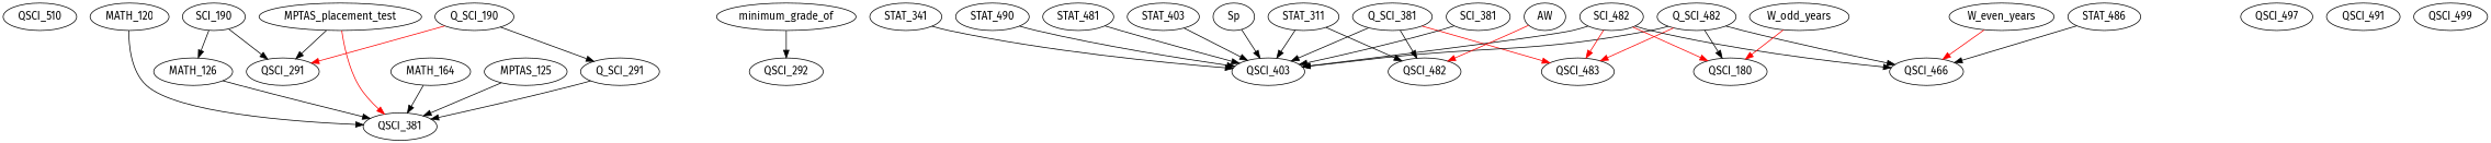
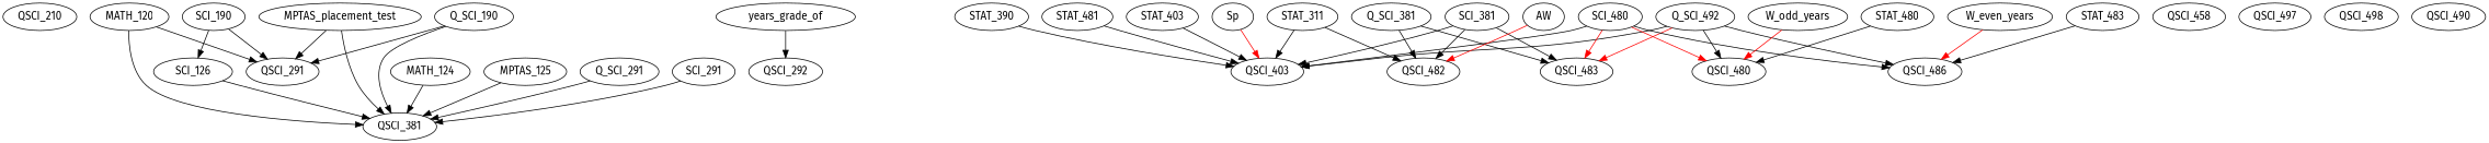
  digraph {
    fontname="Fira Sans"
    node [fontname="Fira Sans"]
    edge [color=black fontname="Fira Sans"]
-   QSCI_210 [label=QSCI_510]
+   QSCI_210
    MATH_120
    QSCI_291
    QSCI_381
    Q_SCI_190
    SCI_190
-   MATH_126
+   MATH_126 [label=SCI_126]
    MPTAS_placement_test
-   minimum_grade_of
+   minimum_grade_of [label=years_grade_of]
    QSCI_292
-   MATH_124 [label=MATH_164]
+   MATH_124
    n12 [label=MPTAS_125]
    Q_SCI_291
+   SCI_291
    STAT_311
    QSCI_403
    QSCI_482
-   STAT_341
-   STAT_390 [label=STAT_490]
+   STAT_390
    STAT_481
    Q_SCI_381
    QSCI_483
    SCI_381
-   Q_SCI_482
-   QSCI_480 [label=QSCI_180]
-   QSCI_486 [label=QSCI_466]
-   SCI_482
+   Q_SCI_482 [label=Q_SCI_492]
+   QSCI_480
+   QSCI_486
+   SCI_482 [label=SCI_480]
    STAT_403
    Sp
+   QSCI_458
+   STAT_480
    W_odd_years
    AW
-   STAT_486
+   STAT_486 [label=STAT_483]
    W_even_years
    QSCI_497
-   QSCI_498 [label=QSCI_491]
-   QSCI_499
+   QSCI_498
+   QSCI_499 [label=QSCI_490]
+   MATH_120 -> QSCI_291
    MATH_120 -> QSCI_381
-   Q_SCI_190 -> QSCI_291 [color=red]
-   Q_SCI_190 -> Q_SCI_291
+   Q_SCI_190 -> QSCI_291
+   Q_SCI_190 -> QSCI_381
    SCI_190 -> QSCI_291
    SCI_190 -> MATH_126
    MATH_126 -> QSCI_381
    MPTAS_placement_test -> QSCI_291
-   MPTAS_placement_test -> QSCI_381 [color=red]
+   MPTAS_placement_test -> QSCI_381
    minimum_grade_of -> QSCI_292
    MATH_124 -> QSCI_381
    n12 -> QSCI_381
    Q_SCI_291 -> QSCI_381
+   SCI_291 -> QSCI_381
    STAT_311 -> QSCI_403
    STAT_311 -> QSCI_482
-   STAT_341 -> QSCI_403
    STAT_390 -> QSCI_403
    STAT_481 -> QSCI_403
-   Q_SCI_381 -> QSCI_403
    Q_SCI_381 -> QSCI_482
-   Q_SCI_381 -> QSCI_483 [color=red]
+   Q_SCI_381 -> QSCI_483
    SCI_381 -> QSCI_403
+   SCI_381 -> QSCI_482
+   SCI_381 -> QSCI_483
    Q_SCI_482 -> QSCI_403
    Q_SCI_482 -> QSCI_483 [color=red]
    Q_SCI_482 -> QSCI_480
    Q_SCI_482 -> QSCI_486
    SCI_482 -> QSCI_403
    SCI_482 -> QSCI_483 [color=red]
    SCI_482 -> QSCI_480 [color=red]
    SCI_482 -> QSCI_486
    STAT_403 -> QSCI_403
-   Sp -> QSCI_403
+   Sp -> QSCI_403 [color=red]
+   STAT_480 -> QSCI_480
    W_odd_years -> QSCI_480 [color=red]
    AW -> QSCI_482 [color=red]
    STAT_486 -> QSCI_486
    W_even_years -> QSCI_486 [color=red]
  }
